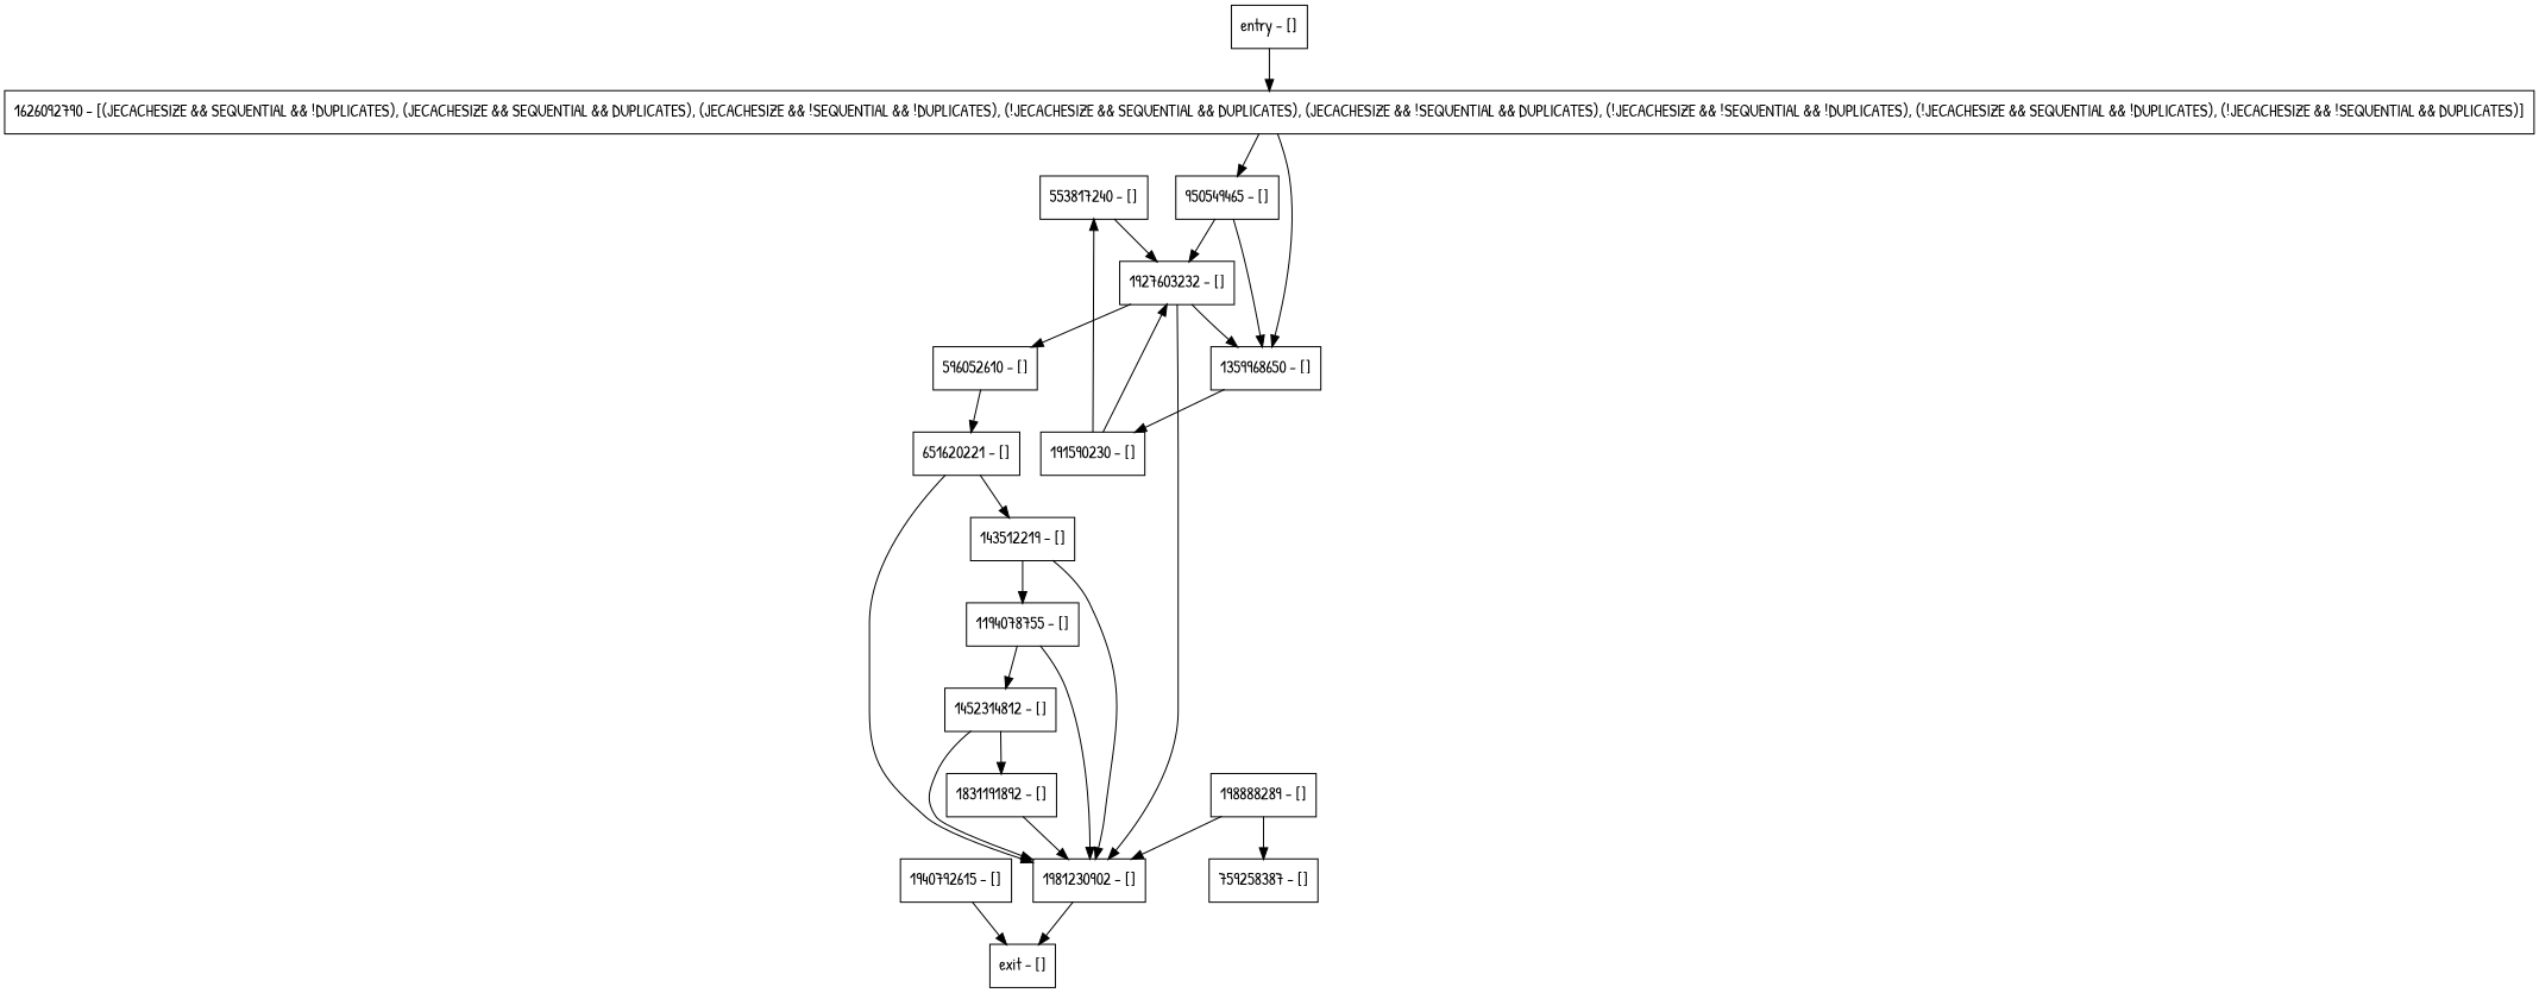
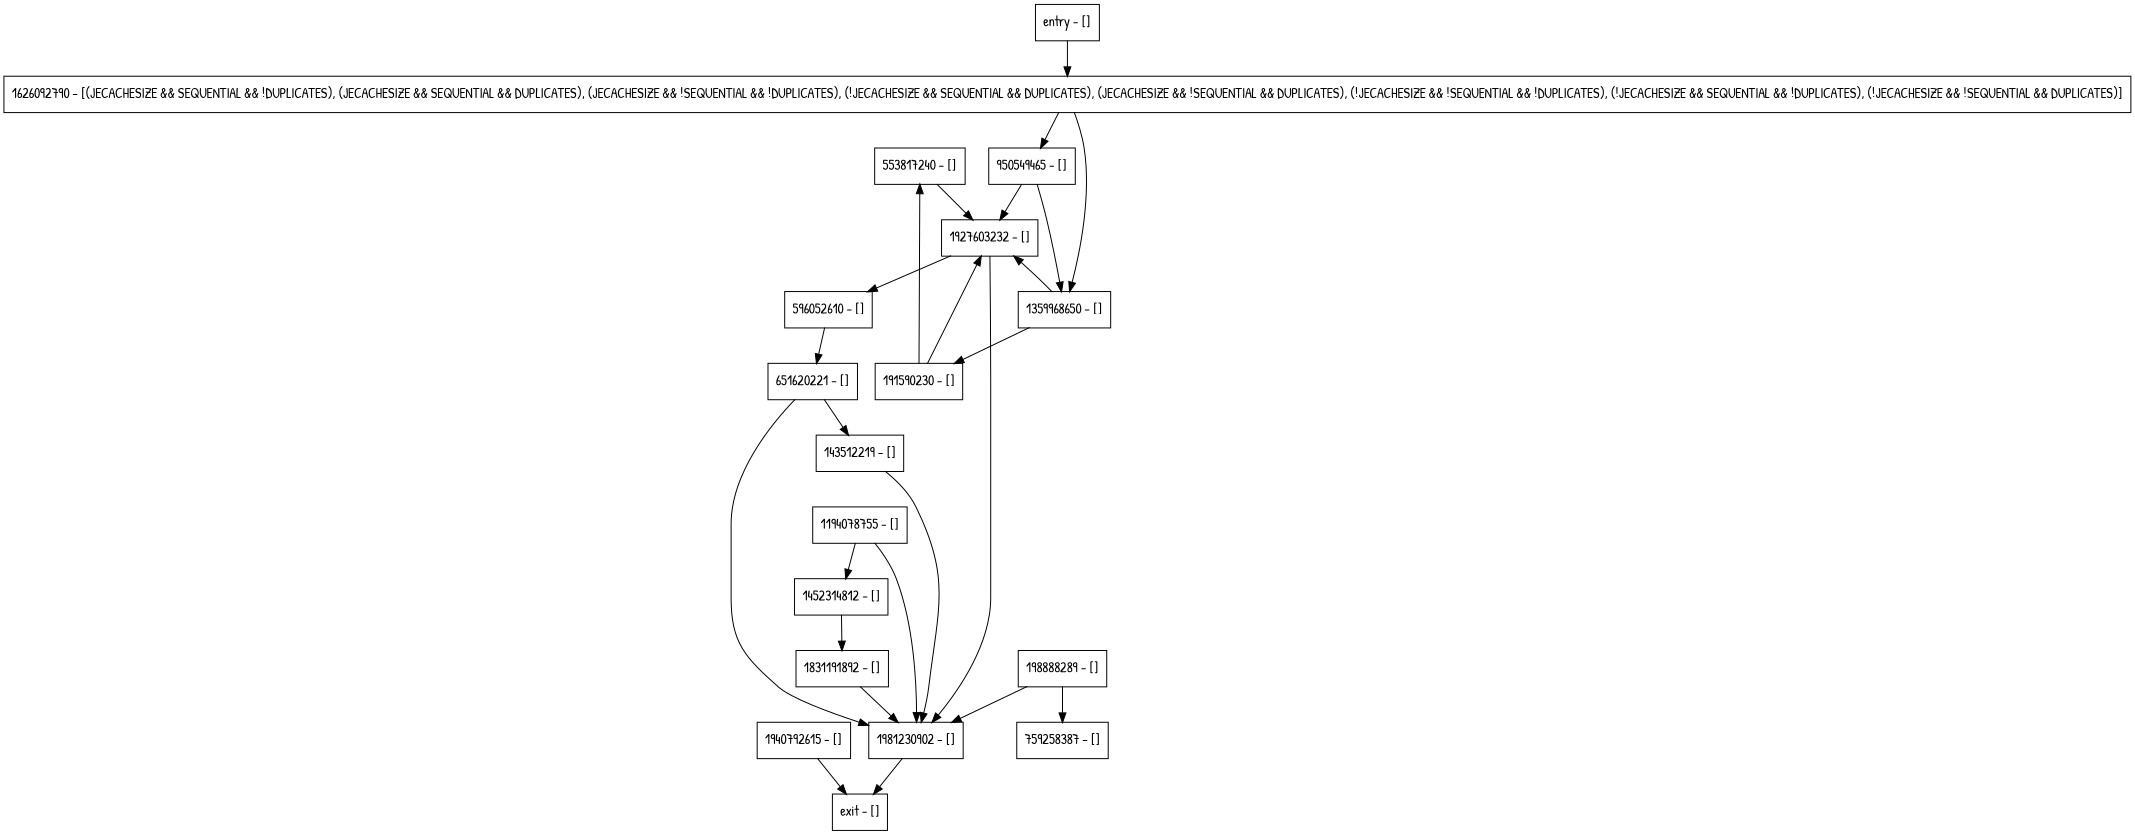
  digraph {
    fontname="Patrick Hand"
    node [fontname="Patrick Hand" shape=record]
    edge [fontname="Patrick Hand"]
    n1 [label="553817240 - []"]
    n2 [label="1927603232 - []"]
    n3 [label="1981230902 - []"]
    n4 [label="596052610 - []"]
    n5 [label="1831191892 - []"]
    n6 [label="exit - []"]
    n7 [label="1626092790 - [(JECACHESIZE && SEQUENTIAL && !DUPLICATES), (JECACHESIZE && SEQUENTIAL && DUPLICATES), (JECACHESIZE && !SEQUENTIAL && !DUPLICATES), (!JECACHESIZE && SEQUENTIAL && DUPLICATES), (JECACHESIZE && !SEQUENTIAL && DUPLICATES), (!JECACHESIZE && !SEQUENTIAL && !DUPLICATES), (!JECACHESIZE && SEQUENTIAL && !DUPLICATES), (!JECACHESIZE && !SEQUENTIAL && DUPLICATES)]"]
    n8 [label="950549465 - []"]
    n9 [label="1359968650 - []"]
    n10 [label="191590230 - []"]
    n11 [label="1940792615 - []"]
    n12 [label="entry - []"]
    n13 [label="651620221 - []"]
    n14 [label="143512219 - []"]
    n15 [label="1194078755 - []"]
    n16 [label="759258387 - []"]
    n17 [label="198888289 - []"]
    n18 [label="1452314812 - []"]
    n1 -> n2
    n2 -> n3
    n2 -> n4
    n3 -> n6
    n4 -> n13
    n5 -> n3
    n7 -> n8
    n7 -> n9
    n8 -> n2
    n8 -> n9
-   n2 -> n9
+   n9 -> n2
    n9 -> n10
    n10 -> n1
    n10 -> n2
    n11 -> n6
    n12 -> n7
    n13 -> n3
    n13 -> n14
    n14 -> n3
-   n14 -> n15
    n15 -> n3
    n15 -> n18
    n17 -> n3
    n17 -> n16
-   n18 -> n3
    n18 -> n5
  }
